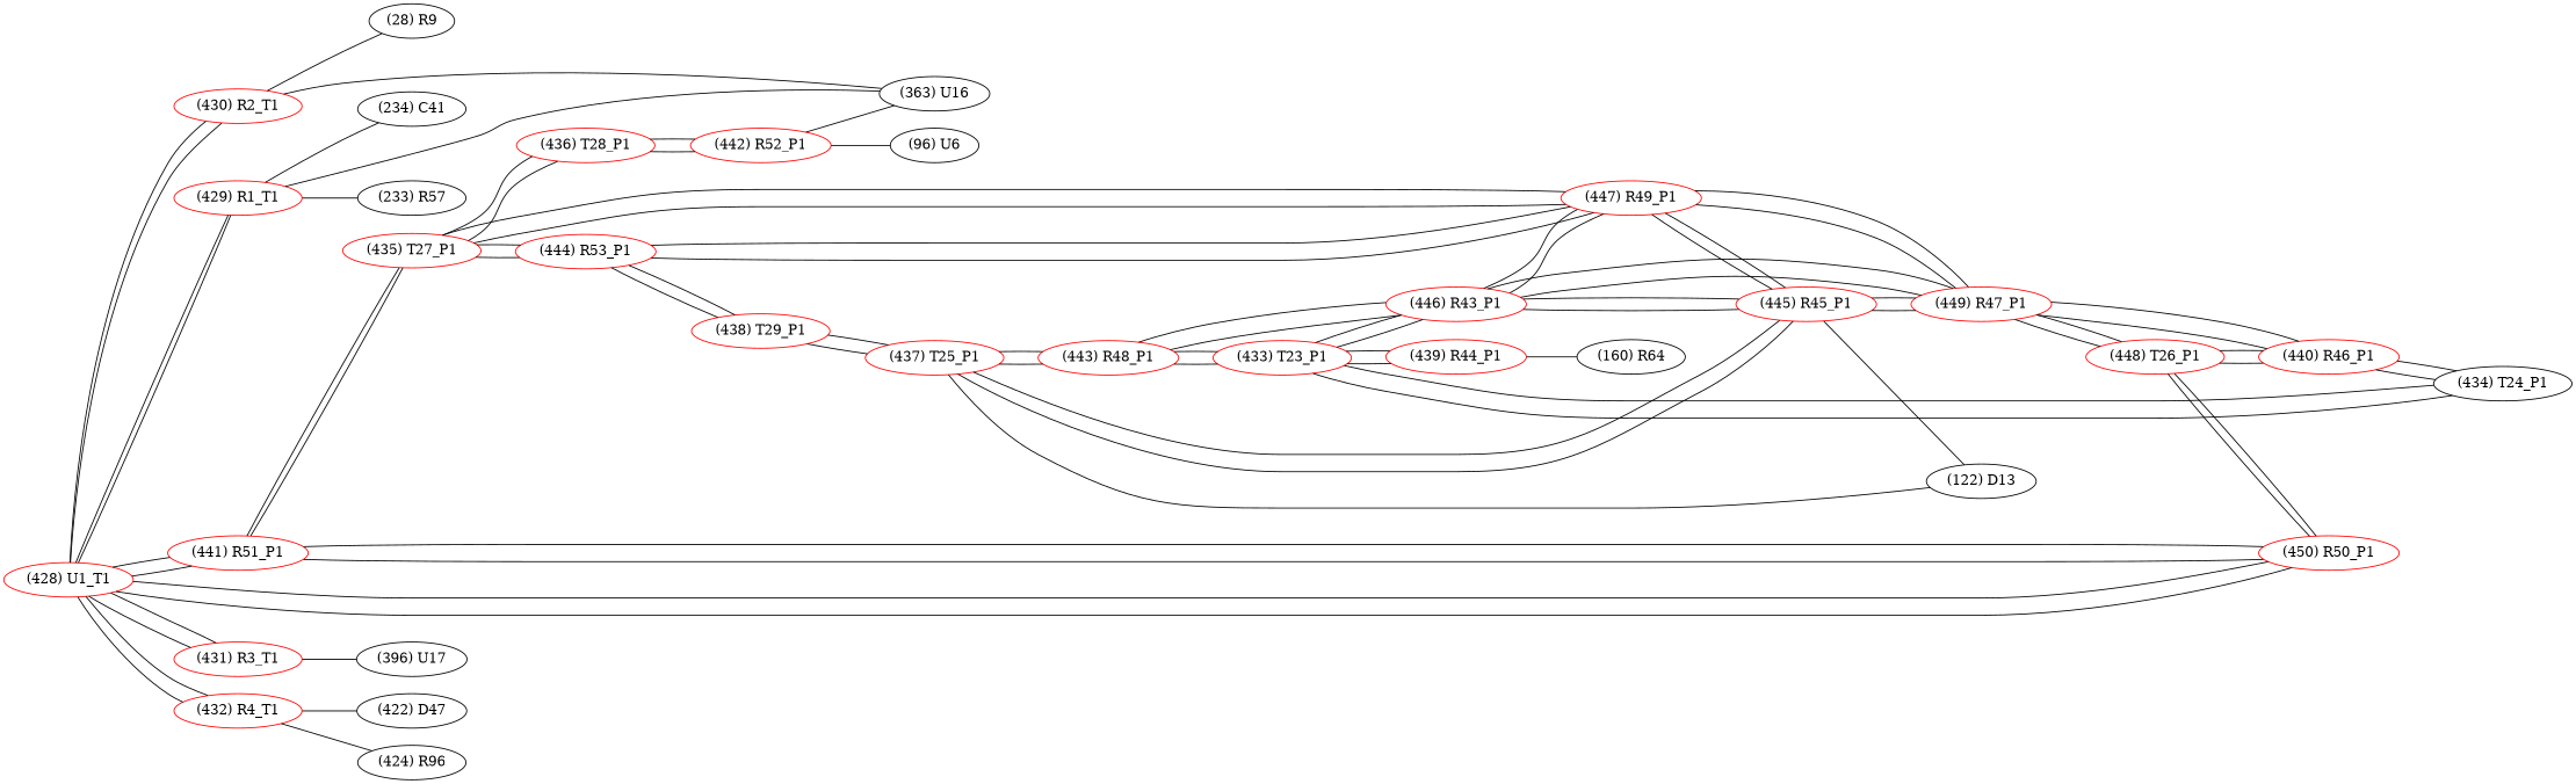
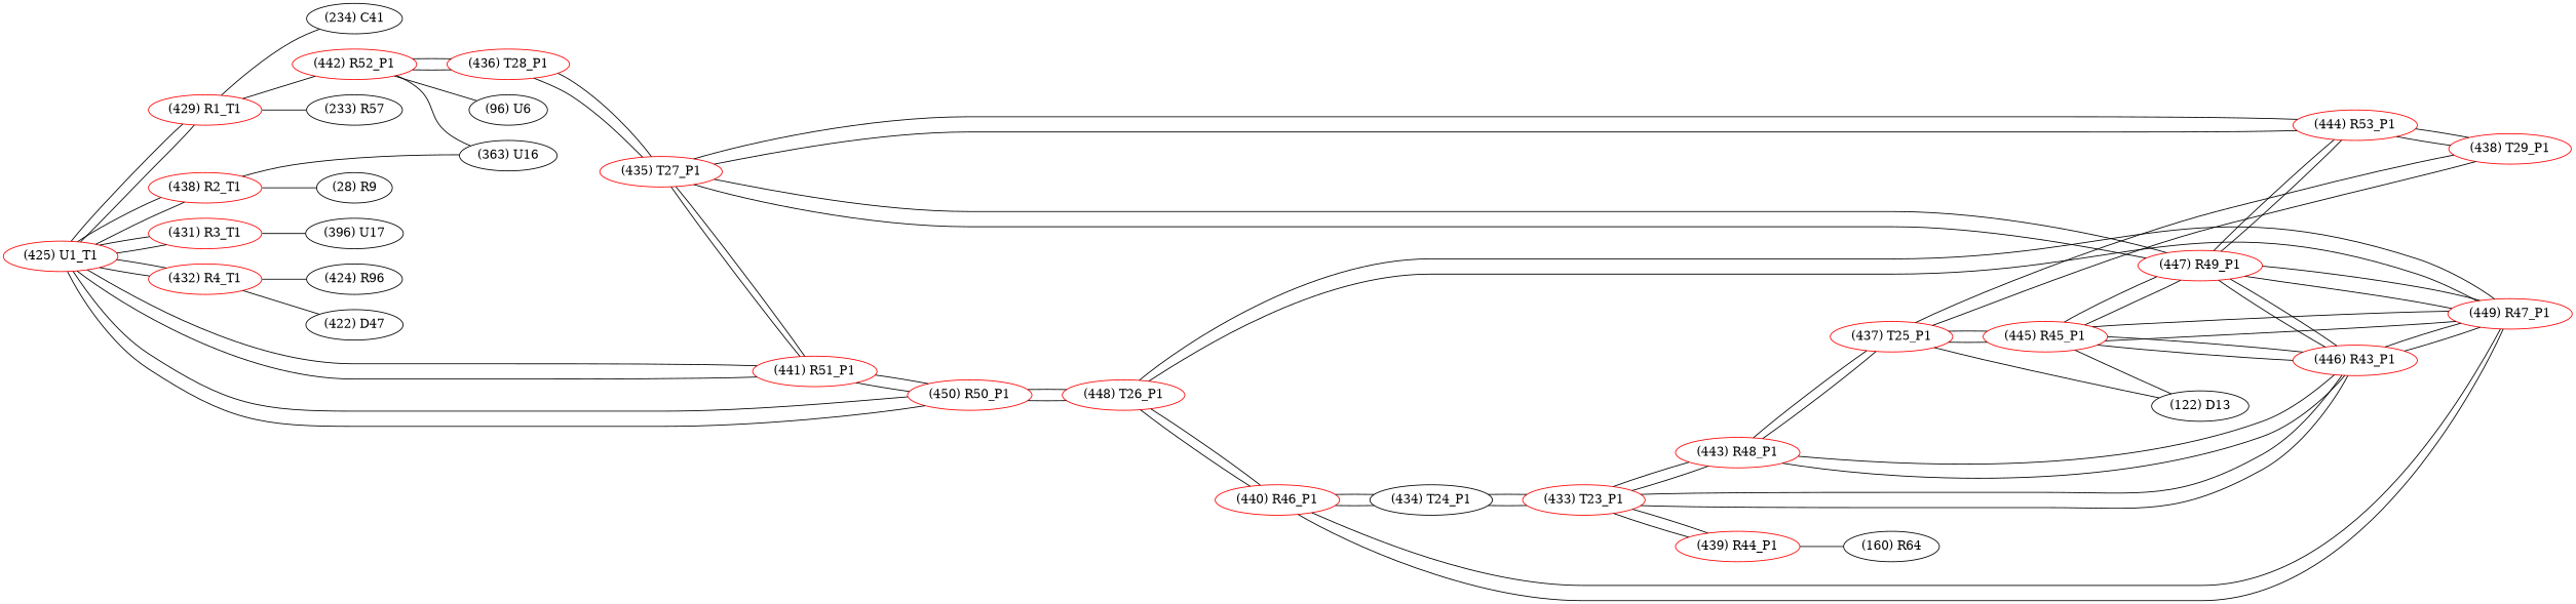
  graph {
    rankdir=LR
    node [color=red]
-   n1 [label="(428) U1_T1"]
+   n1 [label="(425) U1_T1"]
    n2 [label="(429) R1_T1"]
-   n3 [label="(430) R2_T1"]
+   n3 [label="(438) R2_T1"]
    n4 [label="(431) R3_T1"]
    n5 [label="(432) R4_T1"]
    n6 [label="(441) R51_P1"]
    n7 [label="(450) R50_P1"]
    n8 [label="(363) U16" color=""]
    n9 [label="(233) R57" color=""]
    n10 [label="(234) C41" color=""]
    n11 [label="(28) R9" color=""]
    n12 [label="(396) U17" color=""]
    n13 [label="(424) R96" color=""]
    n14 [label="(422) D47" color=""]
    n15 [label="(435) T27_P1"]
    n16 [label="(448) T26_P1"]
    n17 [label="(447) R49_P1"]
    n18 [label="(436) T28_P1"]
    n19 [label="(444) R53_P1"]
    n20 [label="(449) R47_P1"]
    n21 [label="(440) R46_P1"]
    n22 [label="(433) T23_P1"]
    n23 [label="(443) R48_P1"]
    n24 [label="(446) R43_P1"]
    n25 [color=black label="(434) T24_P1"]
    n26 [label="(439) R44_P1"]
    n27 [label="(437) T25_P1"]
    n28 [label="(445) R45_P1"]
    n29 [label="(160) R64" color=""]
    n30 [label="(438) T29_P1"]
    n31 [label="(122) D13" color=""]
    n32 [label="(442) R52_P1"]
    n33 [label="(96) U6" color=""]
    n1 -- n2
    n1 -- n3
    n1 -- n4
    n1 -- n5
    n1 -- n6
    n1 -- n7
    n2 -- n1
-   n2 -- n8
+   n2 -- n32
    n2 -- n9
    n2 -- n10
    n3 -- n1
    n3 -- n8
    n3 -- n11
    n4 -- n1
    n4 -- n12
    n5 -- n1
    n5 -- n13
    n5 -- n14
    n6 -- n1
    n6 -- n7
    n6 -- n15
    n7 -- n1
    n7 -- n6
    n7 -- n16
    n15 -- n6
    n15 -- n17
    n15 -- n18
    n15 -- n19
    n16 -- n7
    n16 -- n20
    n16 -- n21
    n17 -- n15
    n17 -- n19
    n17 -- n20
    n17 -- n24
    n17 -- n28
    n18 -- n15
    n18 -- n32
    n19 -- n15
    n19 -- n17
    n19 -- n30
    n20 -- n16
    n20 -- n17
    n20 -- n21
    n20 -- n24
    n20 -- n28
    n21 -- n16
    n21 -- n20
    n21 -- n25
    n22 -- n23
    n22 -- n24
    n22 -- n25
    n22 -- n26
    n23 -- n22
    n23 -- n24
    n23 -- n27
    n24 -- n17
    n24 -- n20
    n24 -- n22
    n24 -- n23
    n24 -- n28
    n25 -- n21
    n25 -- n22
    n26 -- n22
    n26 -- n29
    n27 -- n23
    n27 -- n28
    n27 -- n30
    n27 -- n31
    n28 -- n17
    n28 -- n20
    n28 -- n24
    n28 -- n27
    n28 -- n31
    n30 -- n19
    n30 -- n27
    n32 -- n8
    n32 -- n18
    n32 -- n33
  }
